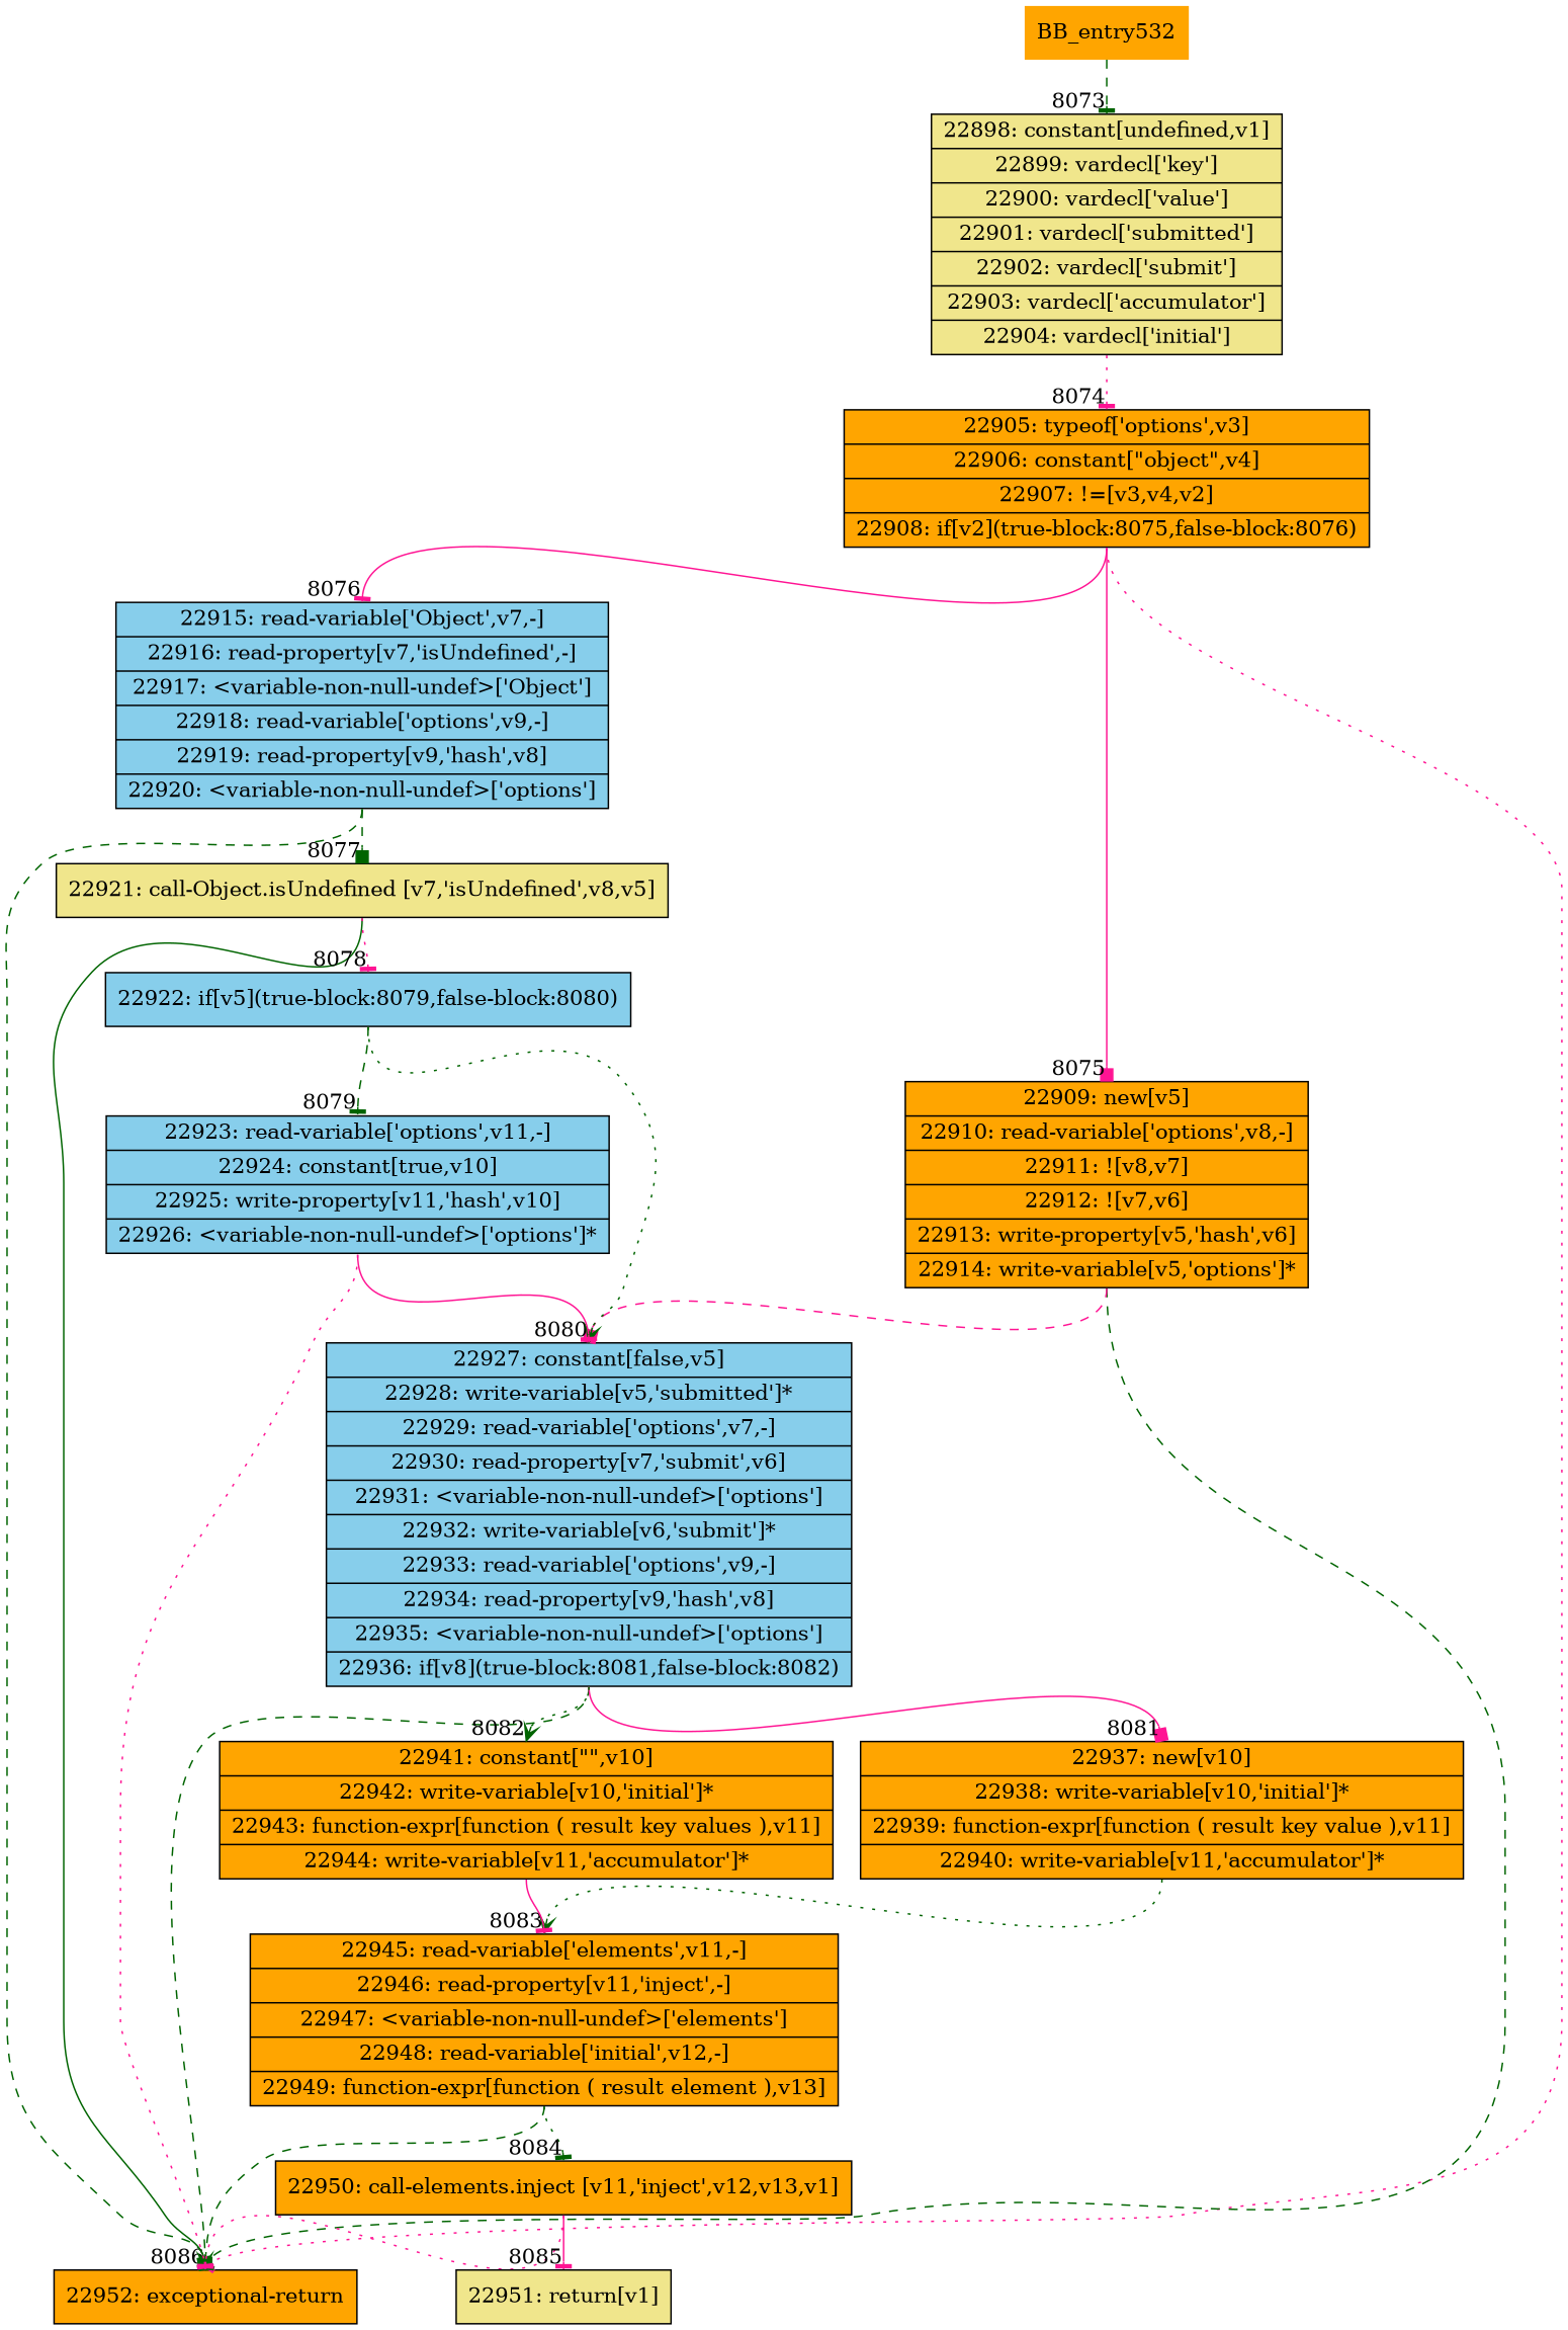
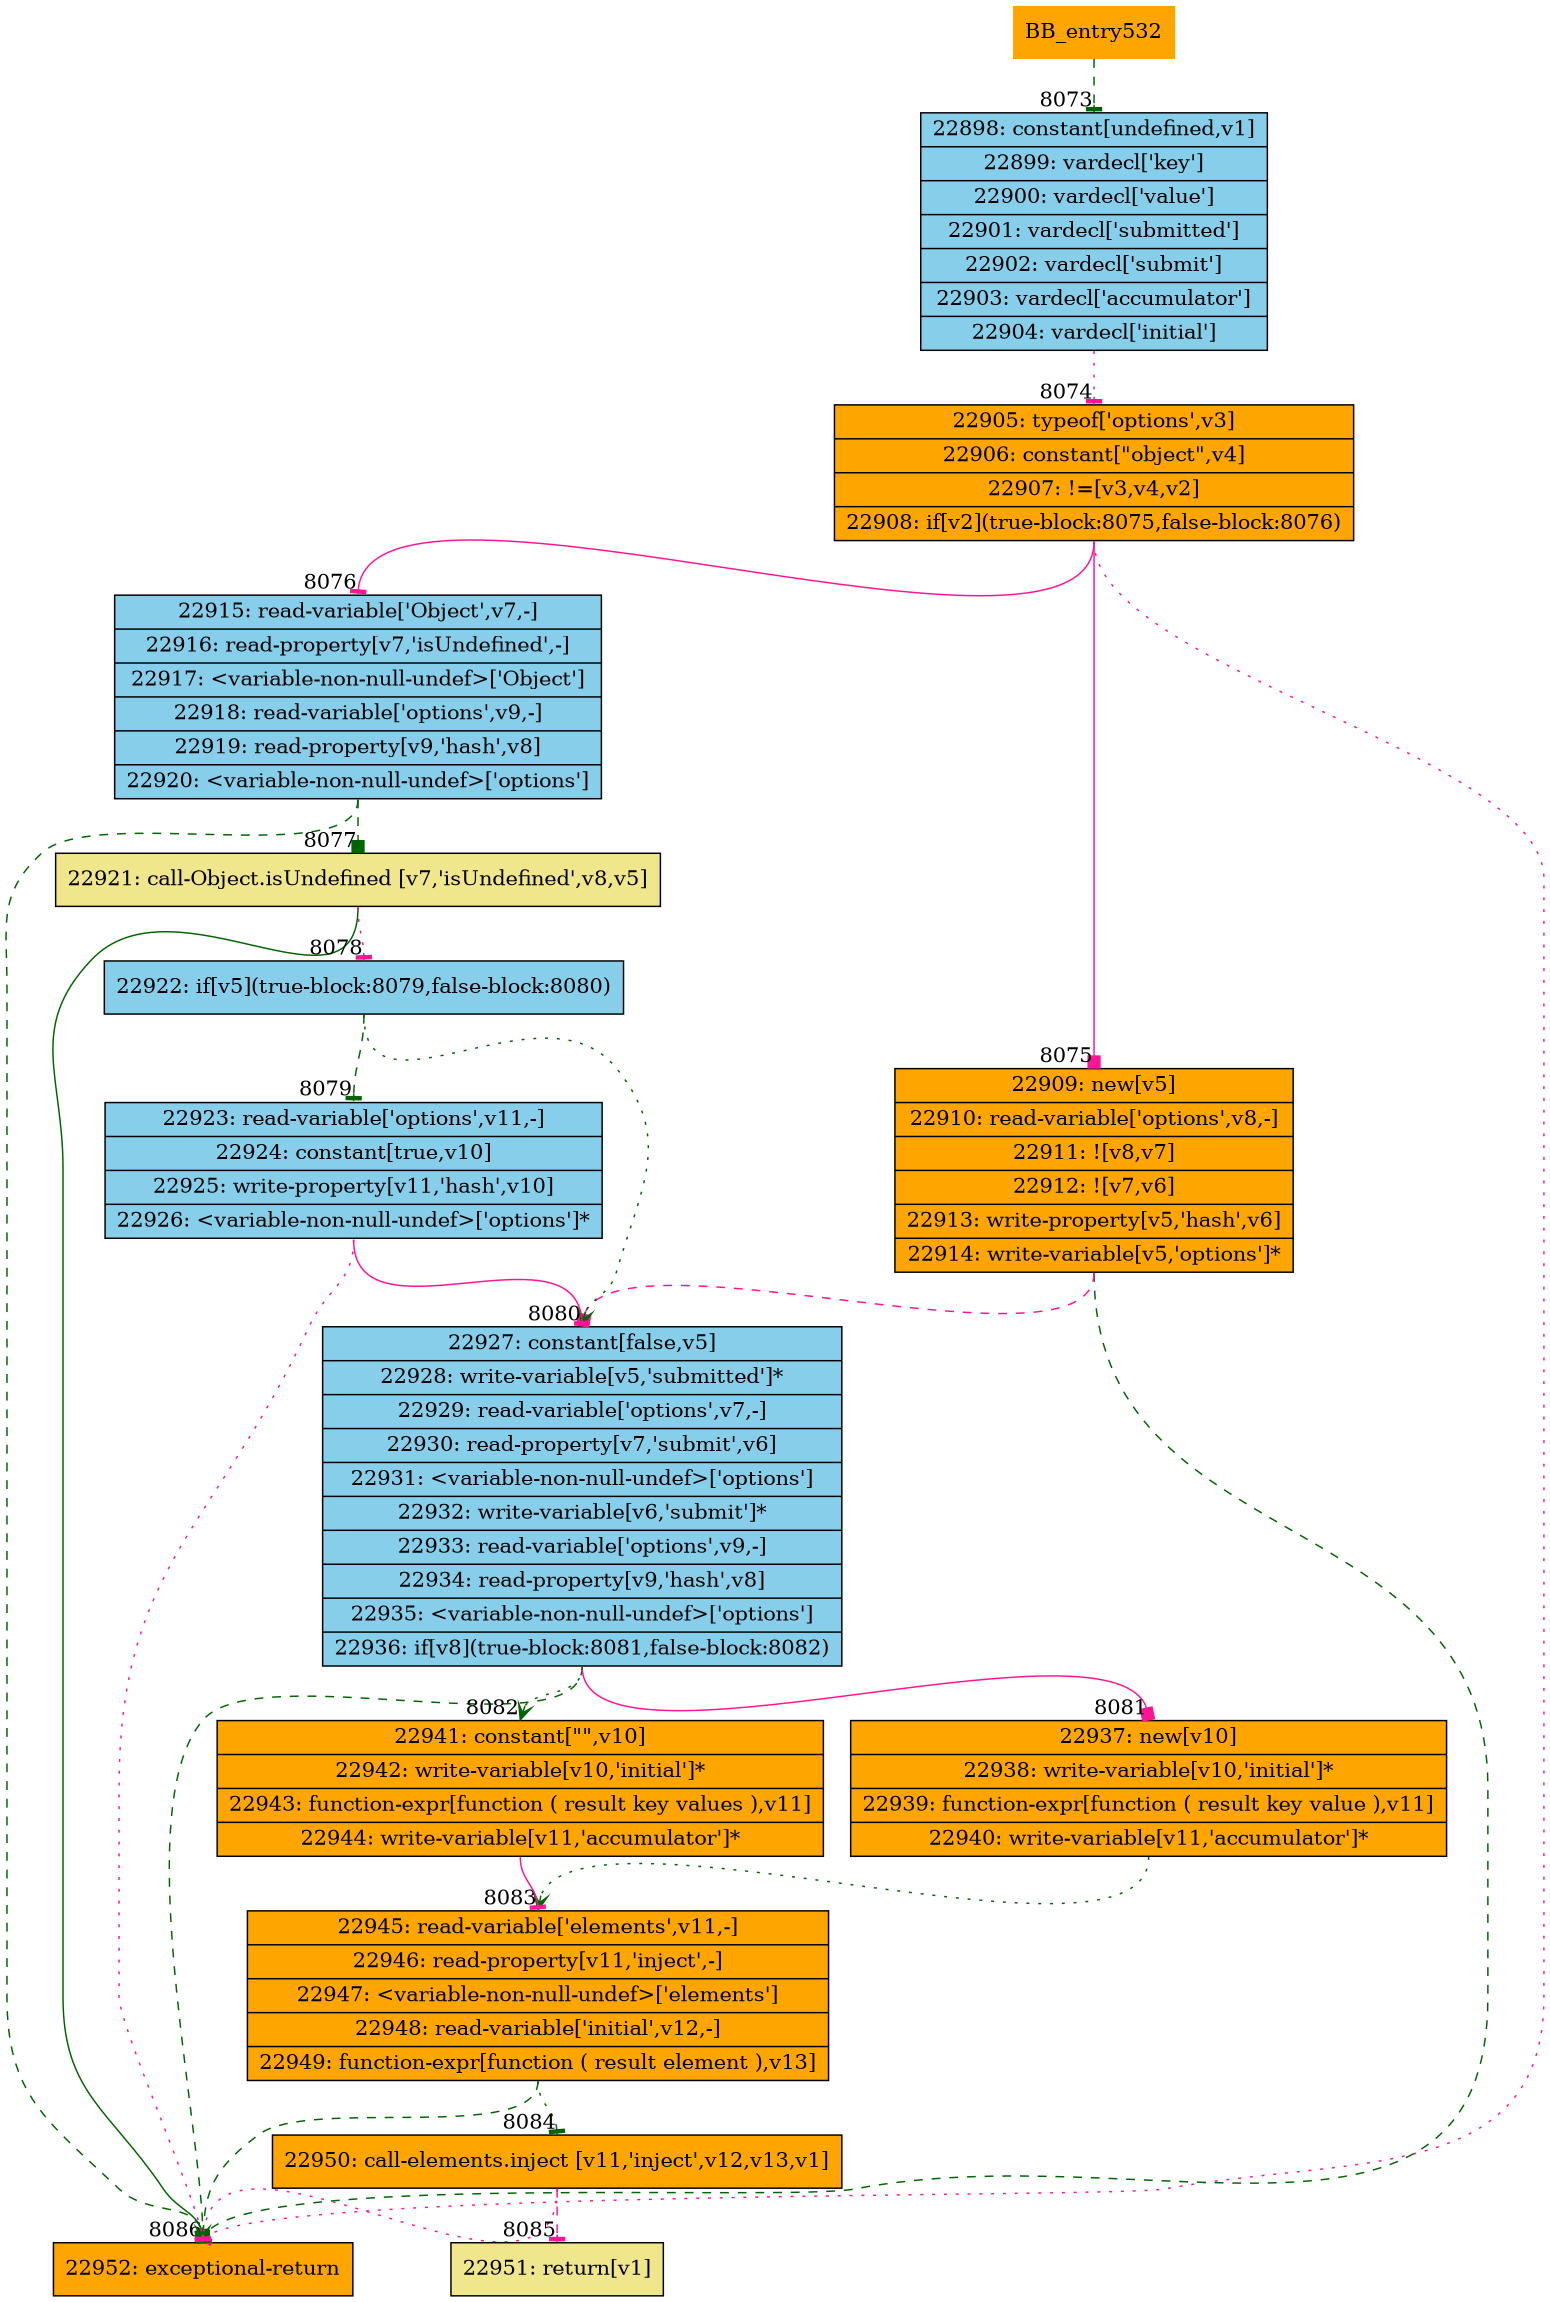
  digraph {
    rankdir=TD
    node [fillcolor=orange shape=record style=filled]
    edge [arrowhead=tee color=darkgreen headport=n style=dashed tailport=s]
    n1 [label=BB_entry532 shape=none]
-   n2 [fillcolor=khaki label="{22898: constant[undefined,v1]|22899: vardecl['key']|22900: vardecl['value']|22901: vardecl['submitted']|22902: vardecl['submit']|22903: vardecl['accumulator']|22904: vardecl['initial']}"]
+   n2 [fillcolor=skyblue label="{22898: constant[undefined,v1]|22899: vardecl['key']|22900: vardecl['value']|22901: vardecl['submitted']|22902: vardecl['submit']|22903: vardecl['accumulator']|22904: vardecl['initial']}"]
    n3 [label="{22905: typeof['options',v3]|22906: constant[\"object\",v4]|22907: !=[v3,v4,v2]|22908: if[v2](true-block:8075,false-block:8076)}"]
    n4 [label="{22909: new[v5]|22910: read-variable['options',v8,-]|22911: ![v8,v7]|22912: ![v7,v6]|22913: write-property[v5,'hash',v6]|22914: write-variable[v5,'options']*}"]
    n5 [fillcolor=skyblue label="{22915: read-variable['Object',v7,-]|22916: read-property[v7,'isUndefined',-]|22917: \<variable-non-null-undef\>['Object']|22918: read-variable['options',v9,-]|22919: read-property[v9,'hash',v8]|22920: \<variable-non-null-undef\>['options']}"]
    n6 [label="{22952: exceptional-return}"]
    n7 [fillcolor=skyblue label="{22927: constant[false,v5]|22928: write-variable[v5,'submitted']*|22929: read-variable['options',v7,-]|22930: read-property[v7,'submit',v6]|22931: \<variable-non-null-undef\>['options']|22932: write-variable[v6,'submit']*|22933: read-variable['options',v9,-]|22934: read-property[v9,'hash',v8]|22935: \<variable-non-null-undef\>['options']|22936: if[v8](true-block:8081,false-block:8082)}"]
    n8 [fillcolor=khaki label="{22921: call-Object.isUndefined [v7,'isUndefined',v8,v5]}"]
    n9 [label="{22937: new[v10]|22938: write-variable[v10,'initial']*|22939: function-expr[function ( result key value ),v11]|22940: write-variable[v11,'accumulator']*}"]
    n10 [label="{22941: constant[\"\",v10]|22942: write-variable[v10,'initial']*|22943: function-expr[function ( result key values ),v11]|22944: write-variable[v11,'accumulator']*}"]
    n11 [fillcolor=skyblue label="{22922: if[v5](true-block:8079,false-block:8080)}"]
    n12 [label="{22945: read-variable['elements',v11,-]|22946: read-property[v11,'inject',-]|22947: \<variable-non-null-undef\>['elements']|22948: read-variable['initial',v12,-]|22949: function-expr[function ( result element ),v13]}"]
    n13 [fillcolor=skyblue label="{22923: read-variable['options',v11,-]|22924: constant[true,v10]|22925: write-property[v11,'hash',v10]|22926: \<variable-non-null-undef\>['options']*}"]
    n14 [label="{22950: call-elements.inject [v11,'inject',v12,v13,v1]}"]
    n15 [fillcolor=khaki label="{22951: return[v1]}"]
    n1 -> n2 [headlabel="    8073"]
    n2 -> n3 [color=deeppink headlabel="      8074" style=dotted]
    n3 -> n4 [arrowhead=box color=deeppink headlabel="      8075" style=solid]
    n3 -> n5 [color=deeppink headlabel="      8076" style=solid]
    n3 -> n6 [color=deeppink headlabel="      8086" style=dotted]
    n4 -> n6
    n4 -> n7 [arrowhead=box color=deeppink headlabel="      8080"]
    n5 -> n6 [arrowhead=box]
    n5 -> n8 [arrowhead=box headlabel="      8077"]
    n7 -> n6 [arrowhead=vee]
    n7 -> n9 [arrowhead=box color=deeppink headlabel="      8081" style=solid]
    n7 -> n10 [arrowhead=vee headlabel="      8082" style=dotted]
    n8 -> n6 [style=solid]
    n8 -> n11 [color=deeppink headlabel="      8078" style=dotted]
    n9 -> n12 [arrowhead=vee headlabel="      8083" style=dotted]
    n10 -> n12 [color=deeppink style=solid]
    n11 -> n7 [arrowhead=vee style=dotted]
    n11 -> n13 [headlabel="      8079"]
    n12 -> n6 [arrowhead=box]
    n12 -> n14 [headlabel="      8084" style=dotted]
    n13 -> n6 [color=deeppink style=dotted]
    n13 -> n7 [color=deeppink style=solid]
    n14 -> n6 [color=deeppink style=dotted]
-   n14 -> n15 [color=deeppink headlabel="      8085" style=solid]
+   n14 -> n15 [color=deeppink headlabel="      8085"]
  }
